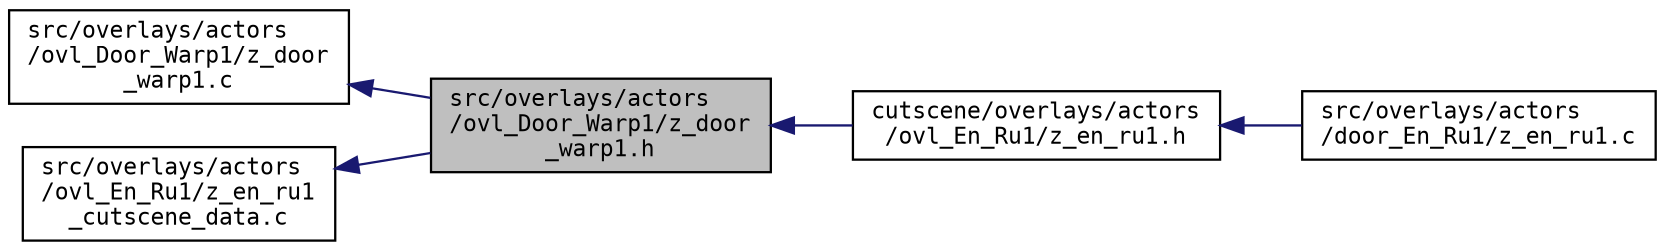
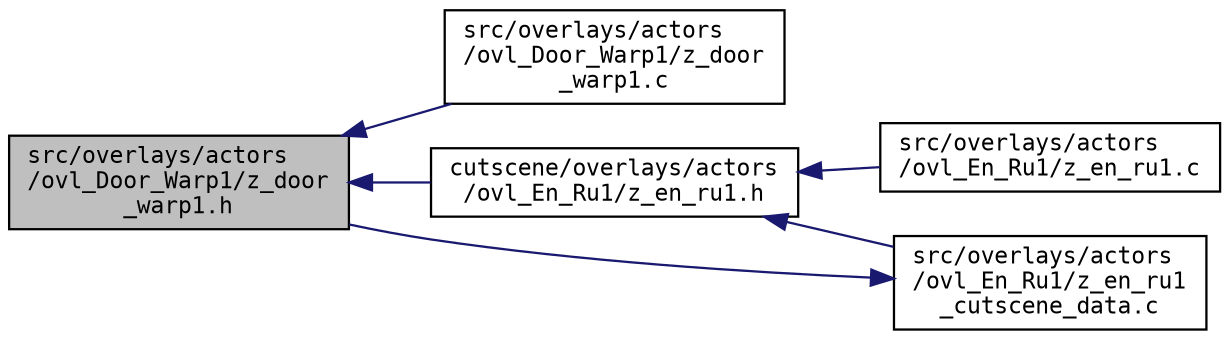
  digraph {
    fontname="DejaVu Sans Mono"
    rankdir=LR
    node [color=black fillcolor=white fontname="DejaVu Sans Mono" fontsize=10 shape=record style=filled]
    edge [color=midnightblue dir=back fontname="DejaVu Sans Mono" fontsize=10 labelfontname=Helvetica labelfontsize=10 style=solid]
    n1 [fillcolor=grey75 fontcolor=black height=0.2 label="src/overlays/actors\l/ovl_Door_Warp1/z_door\l_warp1.h" width=0.4]
    n2 [height=0.2 label="src/overlays/actors\l/ovl_Door_Warp1/z_door\l_warp1.c" width=0.4]
    n3 [height=0.2 label="cutscene/overlays/actors\l/ovl_En_Ru1/z_en_ru1.h" width=0.4]
-   n4 [height=0.2 label="src/overlays/actors\l/door_En_Ru1/z_en_ru1.c" width=0.4]
+   n4 [height=0.2 label="src/overlays/actors\l/ovl_En_Ru1/z_en_ru1.c" width=0.4]
    n5 [height=0.2 label="src/overlays/actors\l/ovl_En_Ru1/z_en_ru1\l_cutscene_data.c" width=0.4]
-   n2 -> n1
+   n1 -> n2
    n1 -> n3
    n3 -> n4
+   n3 -> n5
    n5 -> n1
  }
